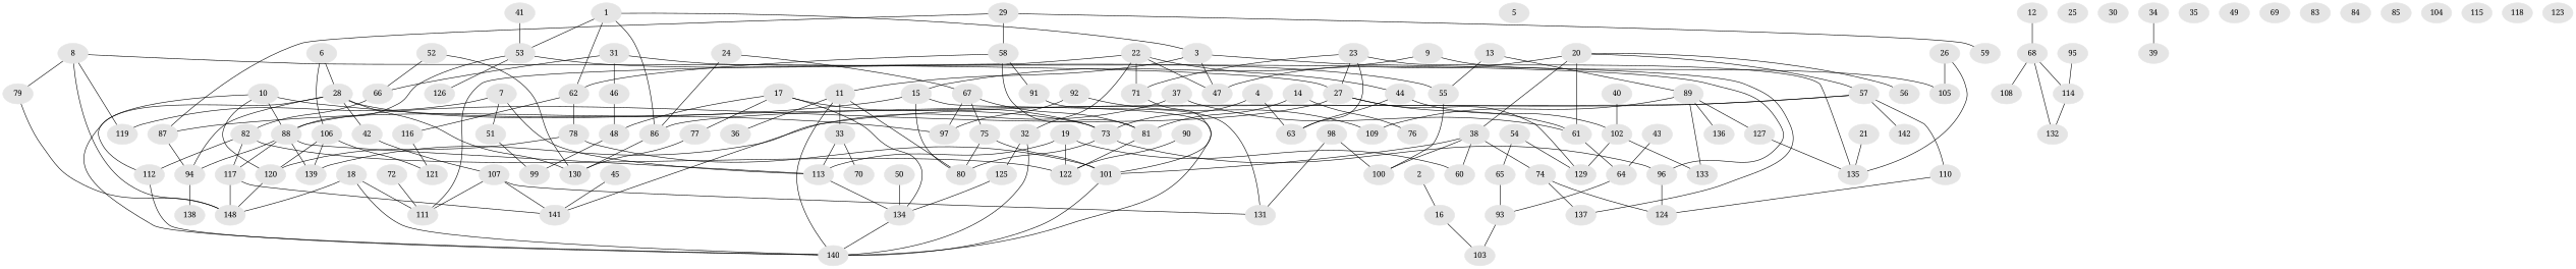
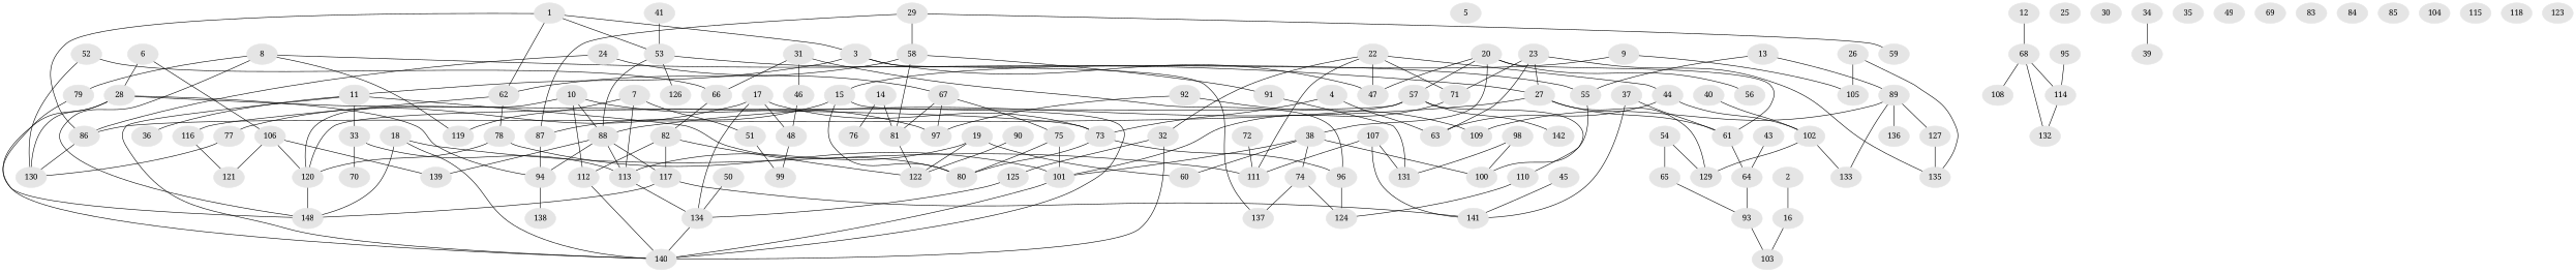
  graph {
    fontname="Noto Serif"
    node [color=gray90 fontname="Noto Serif" style=filled]
    edge [fontname="Noto Serif"]
    1
    3
    53
    62
    86
    11
    47
    137
    88
    55
    126
    78
    116
    130
    2
    16
    103
    33
    36
    80
    140
    4
    73
    63
    96
    5
    6
    28
    106
-   42
    94
    120
    139
    121
    7
    51
    113
    119
    99
    134
    8
    27
    79
    n44 [label=148]
    61
    129
    9
    15
    105
    87
    10
    97
    112
    117
    70
    12
    68
    108
    114
    132
    13
    89
    100
    109
    127
    133
    136
    14
    76
    81
    122
    17
    48
    77
    18
    111
    19
    60
    20
    38
    56
    57
    74
    101
    110
    142
    64
-   21
    135
    22
    32
    44
    71
    125
    102
    23
    24
    67
    75
    25
    26
    107
    138
    29
    58
    59
    91
    30
    31
    46
    66
    82
    124
    34
    39
    35
    37
    141
    40
    41
    131
    43
    93
    45
    49
    50
    52
    54
    65
    69
    72
    83
    84
    85
    90
    92
    95
    98
    104
    115
    118
    123
    1 -- 3
    1 -- 53
    1 -- 62
    1 -- 86
    3 -- 11
    3 -- 47
    3 -- 137
    53 -- 88
    53 -- 55
    53 -- 126
    62 -- 78
    62 -- 116
    86 -- 130
    11 -- 33
    11 -- 36
    11 -- 80
    11 -- 140
    88 -- 94
    88 -- 139
    88 -- 113
    88 -- 117
    55 -- 100
    78 -- 120
    78 -- 101
    116 -- 121
    2 -- 16
    16 -- 103
    33 -- 113
    33 -- 70
    4 -- 73
    4 -- 63
    73 -- 80
    73 -- 96
    96 -- 124
    6 -- 28
    6 -- 106
    28 -- 130
    28 -- 140
    28 -- 73
-   28 -- 42
    28 -- 94
    106 -- 120
    106 -- 139
    106 -- 121
-   42 -- 107
    94 -- 138
    120 -- n44
    7 -- 51
    7 -- 113
    7 -- 119
    51 -- 99
    113 -- 134
    134 -- 140
    8 -- 119
    8 -- 27
    8 -- 79
    8 -- n44
    27 -- 88
    27 -- 61
    27 -- 129
    79 -- n44
    61 -- 64
    9 -- 15
    9 -- 105
    15 -- 80
    15 -- 140
    15 -- 87
    87 -- 94
    10 -- 88
    10 -- 120
    10 -- 97
    10 -- 112
    112 -- 140
    117 -- n44
    117 -- 141
    12 -- 68
    68 -- 108
    68 -- 114
    68 -- 132
    114 -- 132
    13 -- 55
    13 -- 89
    89 -- 109
    89 -- 127
    89 -- 133
    89 -- 136
    127 -- 135
    14 -- 76
    14 -- 81
    81 -- 122
    17 -- 73
    17 -- 134
    17 -- 48
    17 -- 77
    48 -- 99
    77 -- 130
    18 -- 140
    18 -- n44
    18 -- 111
    19 -- 113
    19 -- 122
    19 -- 60
    20 -- 47
    20 -- 61
    20 -- 38
    20 -- 56
    20 -- 57
    38 -- 100
    38 -- 60
    38 -- 74
    38 -- 101
    57 -- 86
-   57 -- 139
+   57 -- 120
    57 -- 110
    57 -- 142
    74 -- 137
    74 -- 124
    101 -- 140
    110 -- 124
    64 -- 93
-   21 -- 135
    22 -- 47
    22 -- 111
    22 -- 32
    22 -- 44
    22 -- 71
    32 -- 140
    32 -- 125
    44 -- 63
    44 -- 102
    71 -- 101
    125 -- 134
    102 -- 129
    102 -- 133
    23 -- 63
    23 -- 27
    23 -- 135
    23 -- 71
    24 -- 86
    24 -- 67
    67 -- 97
    67 -- 81
    67 -- 75
    75 -- 80
    75 -- 101
    26 -- 105
    26 -- 135
    107 -- 111
    107 -- 141
    107 -- 131
    29 -- 87
    29 -- 58
    29 -- 59
    58 -- 62
    58 -- 81
    58 -- 91
    91 -- 131
    31 -- 96
    31 -- 46
    31 -- 66
    46 -- 48
    66 -- 82
    82 -- 112
    82 -- 117
    82 -- 122
    34 -- 39
    37 -- 61
    37 -- 141
    40 -- 102
    41 -- 53
    43 -- 64
    93 -- 103
    45 -- 141
    50 -- 134
    52 -- 130
    52 -- 66
    54 -- 129
    54 -- 65
    65 -- 93
    72 -- 111
    90 -- 122
    92 -- 97
    92 -- 109
    95 -- 114
    98 -- 100
    98 -- 131
  }
